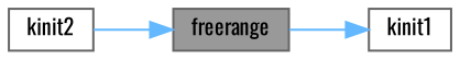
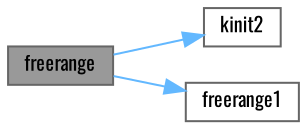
  digraph {
    fontname=Oswald
    rankdir=RL
    node [color=grey40 fillcolor=white fontname=Oswald fontsize=10 shape=box style=filled]
    edge [color=steelblue1 dir=back fontname=Oswald fontsize=10 labelfontname=Helvetica labelfontsize=10 style=solid]
    n1 [color=gray40 fillcolor=grey60 fontcolor=black height=0.2 label=freerange width=0.4]
    n2 [height=0.2 label=kinit2 width=0.4]
-   n3 [height=0.2 label=kinit1 width=0.4]
-   n1 -> n2
+   n3 [height=0.2 label=freerange1 width=0.4]
+   n2 -> n1
    n3 -> n1
  }
